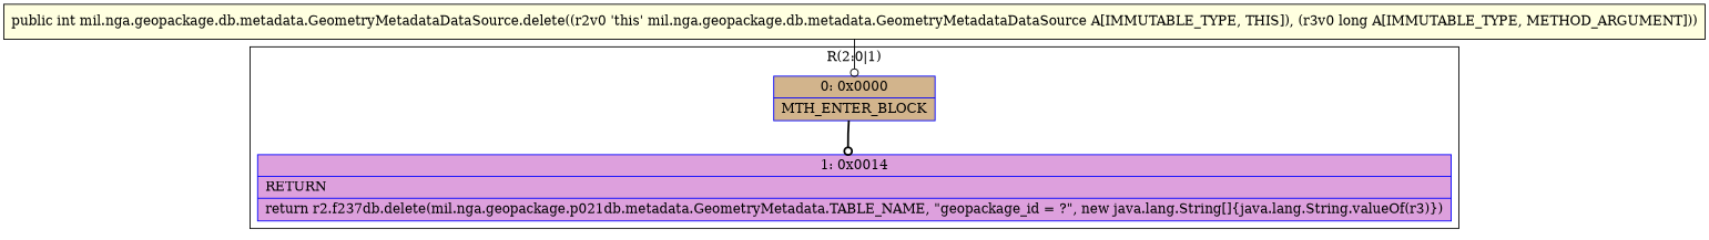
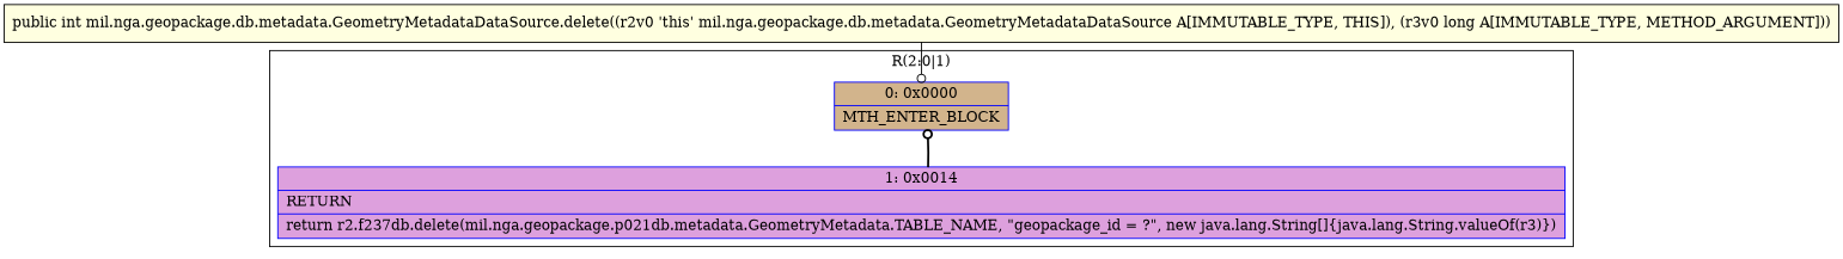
  digraph {
    node [color=blue shape=record style=filled]
    edge [arrowhead=odot]
    n1 [label="{0\:\ 0x0000|MTH_ENTER_BLOCK\l}" fillcolor=tan]
    n2 [label="{1\:\ 0x0014|RETURN\l|return r2.f237db.delete(mil.nga.geopackage.p021db.metadata.GeometryMetadata.TABLE_NAME, \"geopackage_id = ?\", new java.lang.String[]\{java.lang.String.valueOf(r3)\})\l}" fillcolor=plum]
    n3 [label="{public int mil.nga.geopackage.db.metadata.GeometryMetadataDataSource.delete((r2v0 'this' mil.nga.geopackage.db.metadata.GeometryMetadataDataSource A[IMMUTABLE_TYPE, THIS]), (r3v0 long A[IMMUTABLE_TYPE, METHOD_ARGUMENT])) }" fillcolor=lightyellow color=""]
    subgraph cluster_1 {
      label="R(2:0|1)"
      n1
      n2
    }
-   n1 -> n2 [style=bold]
+   n2 -> n1 [style=bold]
    n3 -> n1 [style=solid]
  }
